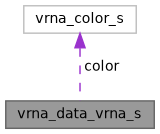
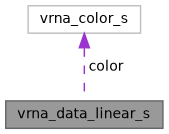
  digraph {
    node [fontname=Helvetica fontsize=10 shape=box style=filled]
-   n1 [color=gray40 fillcolor=grey60 fontcolor=black height=0.2 label=vrna_data_vrna_s width=0.4]
+   n1 [color=gray40 fillcolor=grey60 fontcolor=black height=0.2 label=vrna_data_linear_s width=0.4]
    n2 [color=grey75 fillcolor=white height=0.2 label=vrna_color_s width=0.4]
    n2 -> n1 [color=darkorchid3 dir=back fontname=Helvetica fontsize=10 label=" color" labelfontname=Helvetica labelfontsize=10 style=dashed]
  }
